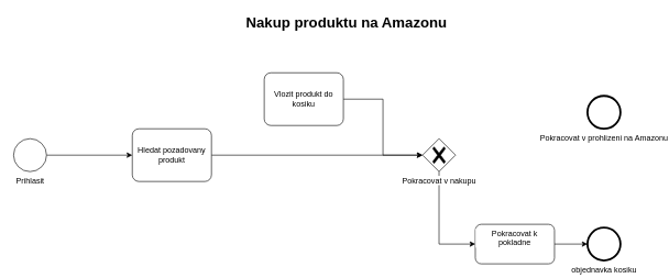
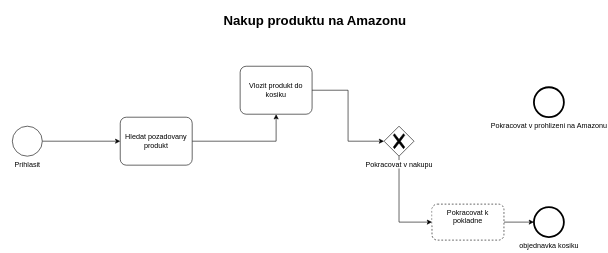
  <mxCell id="0" />
  <mxCell id="1" parent="0" />
  <mxCell id="2" style="edgeStyle=orthogonalEdgeStyle;rounded=0;orthogonalLoop=1;jettySize=auto;html=1;exitX=1;exitY=0.5;exitDx=0;exitDy=0;exitPerimeter=0;entryX=0;entryY=0.5;entryDx=0;entryDy=0;entryPerimeter=0;" edge="1" parent="1" source="3" target="5"><mxGeometry relative="1" as="geometry" /></mxCell>
  <mxCell id="3" value="Prihlasit" style="points=[[0.145,0.145,0],[0.5,0,0],[0.855,0.145,0],[1,0.5,0],[0.855,0.855,0],[0.5,1,0],[0.145,0.855,0],[0,0.5,0]];shape=mxgraph.bpmn.event;html=1;verticalLabelPosition=bottom;labelBackgroundColor=#ffffff;verticalAlign=top;align=center;perimeter=ellipsePerimeter;outlineConnect=0;aspect=fixed;outline=standard;symbol=general;" vertex="1" parent="1"><mxGeometry x="20" y="210" width="50" height="50" as="geometry" /></mxCell>
- <mxCell id="4" value="" style="edgeStyle=orthogonalEdgeStyle;rounded=0;orthogonalLoop=1;jettySize=auto;html=1;" edge="1" parent="1" source="5" target="9"><mxGeometry relative="1" as="geometry" /></mxCell>
+ <mxCell id="4" value="" style="edgeStyle=orthogonalEdgeStyle;rounded=0;orthogonalLoop=1;jettySize=auto;html=1;" edge="1" parent="1" source="5" target="7"><mxGeometry relative="1" as="geometry" /></mxCell>
  <mxCell id="5" value="Hledat pozadovany produkt" style="points=[[0.25,0,0],[0.5,0,0],[0.75,0,0],[1,0.25,0],[1,0.5,0],[1,0.75,0],[0.75,1,0],[0.5,1,0],[0.25,1,0],[0,0.75,0],[0,0.5,0],[0,0.25,0]];shape=mxgraph.bpmn.task;whiteSpace=wrap;rectStyle=rounded;size=10;html=1;container=1;expand=0;collapsible=0;taskMarker=abstract;" vertex="1" parent="1"><mxGeometry x="200" y="195" width="120" height="80" as="geometry" /></mxCell>
  <mxCell id="6" style="edgeStyle=orthogonalEdgeStyle;rounded=0;orthogonalLoop=1;jettySize=auto;html=1;exitX=1;exitY=0.5;exitDx=0;exitDy=0;exitPerimeter=0;entryX=0;entryY=0.5;entryDx=0;entryDy=0;entryPerimeter=0;" edge="1" parent="1" source="7" target="9"><mxGeometry relative="1" as="geometry" /></mxCell>
  <mxCell id="7" value="Vlozit produkt do kosiku" style="points=[[0.25,0,0],[0.5,0,0],[0.75,0,0],[1,0.25,0],[1,0.5,0],[1,0.75,0],[0.75,1,0],[0.5,1,0],[0.25,1,0],[0,0.75,0],[0,0.5,0],[0,0.25,0]];shape=mxgraph.bpmn.task;whiteSpace=wrap;rectStyle=rounded;size=10;html=1;container=1;expand=0;collapsible=0;taskMarker=abstract;" vertex="1" parent="1"><mxGeometry x="400" y="110" width="120" height="80" as="geometry" /></mxCell>
  <mxCell id="8" value="" style="edgeStyle=orthogonalEdgeStyle;rounded=0;orthogonalLoop=1;jettySize=auto;html=1;" edge="1" parent="1" source="9" target="13"><mxGeometry relative="1" as="geometry"><Array as="points"><mxPoint x="665" y="370" /></Array></mxGeometry></mxCell>
  <mxCell id="9" value="Pokracovat v nakupu" style="points=[[0.25,0.25,0],[0.5,0,0],[0.75,0.25,0],[1,0.5,0],[0.75,0.75,0],[0.5,1,0],[0.25,0.75,0],[0,0.5,0]];shape=mxgraph.bpmn.gateway2;html=1;verticalLabelPosition=bottom;labelBackgroundColor=#ffffff;verticalAlign=top;align=center;perimeter=rhombusPerimeter;outlineConnect=0;outline=none;symbol=none;gwType=exclusive;" vertex="1" parent="1"><mxGeometry x="640" y="210" width="50" height="50" as="geometry" /></mxCell>
  <mxCell id="10" value="Pokracovat v prohlizeni na Amazonu" style="points=[[0.145,0.145,0],[0.5,0,0],[0.855,0.145,0],[1,0.5,0],[0.855,0.855,0],[0.5,1,0],[0.145,0.855,0],[0,0.5,0]];shape=mxgraph.bpmn.event;html=1;verticalLabelPosition=bottom;labelBackgroundColor=#ffffff;verticalAlign=top;align=center;perimeter=ellipsePerimeter;outlineConnect=0;aspect=fixed;outline=end;symbol=terminate2;" vertex="1" parent="1"><mxGeometry x="890" y="145" width="50" height="50" as="geometry" /></mxCell>
  <mxCell id="11" value="objednavka kosiku" style="points=[[0.145,0.145,0],[0.5,0,0],[0.855,0.145,0],[1,0.5,0],[0.855,0.855,0],[0.5,1,0],[0.145,0.855,0],[0,0.5,0]];shape=mxgraph.bpmn.event;html=1;verticalLabelPosition=bottom;labelBackgroundColor=#ffffff;verticalAlign=top;align=center;perimeter=ellipsePerimeter;outlineConnect=0;aspect=fixed;outline=end;symbol=terminate2;" vertex="1" parent="1"><mxGeometry x="890" y="345" width="50" height="50" as="geometry" /></mxCell>
  <mxCell id="12" style="edgeStyle=orthogonalEdgeStyle;rounded=0;orthogonalLoop=1;jettySize=auto;html=1;exitX=1;exitY=0.5;exitDx=0;exitDy=0;entryX=0;entryY=0.5;entryDx=0;entryDy=0;entryPerimeter=0;" edge="1" parent="1" source="13" target="11"><mxGeometry relative="1" as="geometry" /></mxCell>
- <mxCell id="13" value="Pokracovat k pokladne" style="rounded=1;whiteSpace=wrap;html=1;verticalAlign=top;labelBackgroundColor=#ffffff;" vertex="1" parent="1"><mxGeometry x="720" y="340" width="120" height="60" as="geometry" /></mxCell>
+ <mxCell id="13" value="Pokracovat k pokladne" style="rounded=1;whiteSpace=wrap;html=1;verticalAlign=top;labelBackgroundColor=#ffffff;dashed=1;" vertex="1" parent="1"><mxGeometry x="720" y="340" width="120" height="60" as="geometry" /></mxCell>
  <mxCell id="14" value="&lt;font style=&quot;font-size: 22px;&quot;&gt;&lt;b&gt;Nakup produktu na Amazonu&lt;/b&gt;&lt;/font&gt;" style="text;strokeColor=none;align=center;fillColor=none;html=1;verticalAlign=middle;whiteSpace=wrap;rounded=0;" vertex="1" parent="1"><mxGeometry x="350" y="20" width="350" height="30" as="geometry" /></mxCell>
